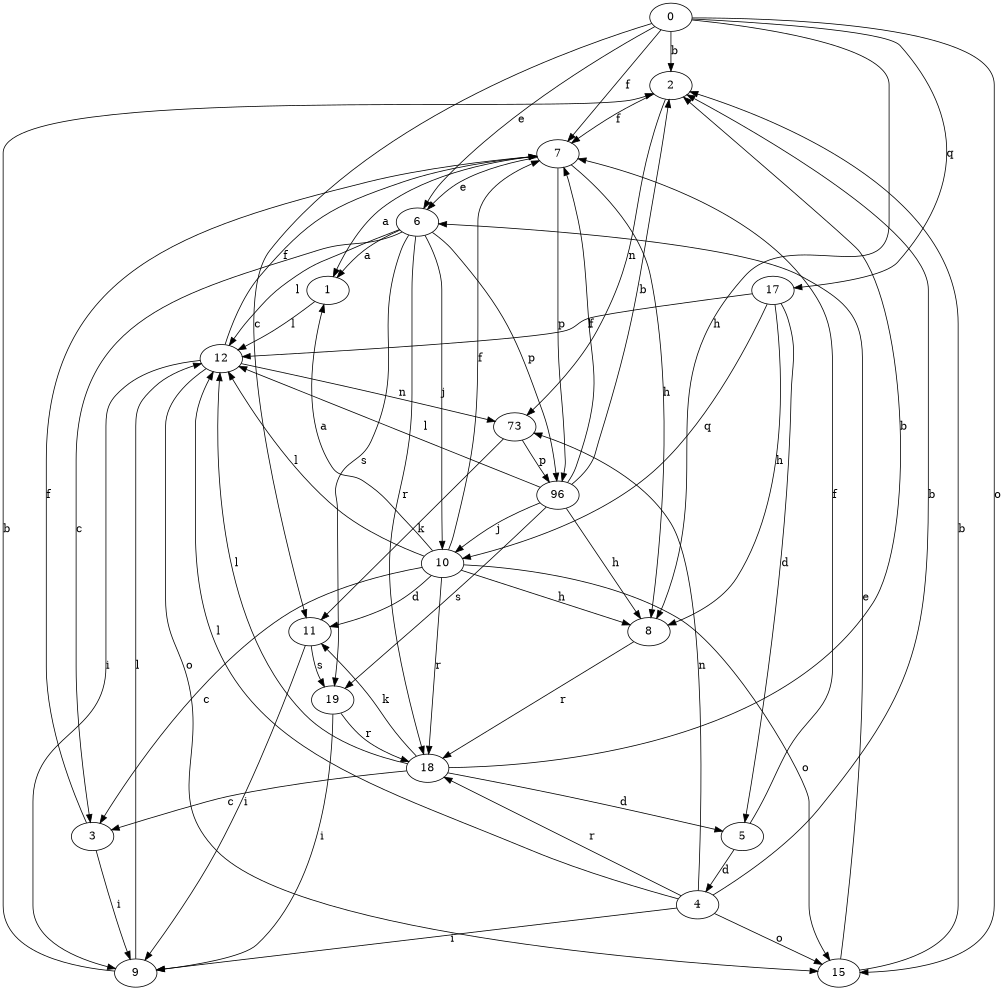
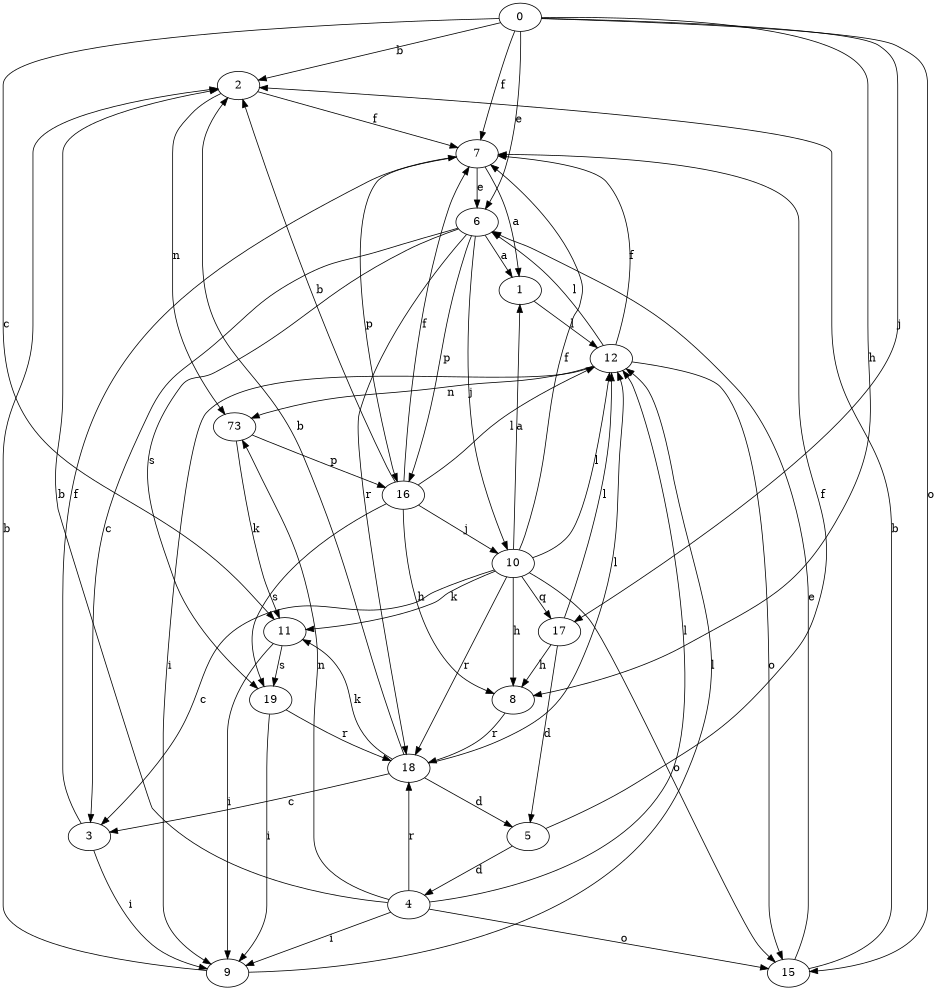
  strict digraph {
    fontname="DejaVu Serif"
    node [fontname="DejaVu Serif"]
    edge [fontname="DejaVu Serif"]
    0
    2
    6
    7
    8
    11
    15
    17
    n9 [label=73]
    1
    12
    3
    18
    10
-   16 [label=96]
+   16
    19
    9
    5
    4
    0 -> 2 [label=b]
    0 -> 6 [label=e]
    0 -> 7 [label=f]
    0 -> 8 [label=h]
    0 -> 11 [label=c]
    0 -> 15 [label=o]
-   0 -> 17 [label=q]
+   0 -> 17 [label=j]
    2 -> 7 [label=f]
    2 -> n9 [label=n]
    6 -> 1 [label=a]
-   6 -> 12 [label=l]
+   12 -> 6 [label=l]
    6 -> 3 [label=c]
    6 -> 18 [label=r]
    6 -> 10 [label=j]
    6 -> 16 [label=p]
    6 -> 19 [label=s]
    7 -> 6 [label=e]
-   7 -> 8 [label=h]
    7 -> 1 [label=a]
    7 -> 16 [label=p]
    8 -> 18 [label=r]
    11 -> 19 [label=s]
    11 -> 9 [label=i]
    15 -> 2 [label=b]
    15 -> 6 [label=e]
    17 -> 8 [label=h]
    17 -> 12 [label=l]
    17 -> 5 [label=d]
    n9 -> 11 [label=k]
    n9 -> 16 [label=p]
    1 -> 12 [label=l]
    12 -> 7 [label=f]
    12 -> 15 [label=o]
    12 -> n9 [label=n]
    12 -> 9 [label=i]
    3 -> 7 [label=f]
    3 -> 9 [label=i]
    18 -> 2 [label=b]
    18 -> 11 [label=k]
    18 -> 12 [label=l]
    18 -> 3 [label=c]
    18 -> 5 [label=d]
    10 -> 7 [label=f]
    10 -> 8 [label=h]
-   10 -> 11 [label=d]
+   10 -> 11 [label=k]
    10 -> 15 [label=o]
-   17 -> 10 [label=q]
+   10 -> 17 [label=q]
    10 -> 1 [label=a]
    10 -> 12 [label=l]
    10 -> 3 [label=c]
    10 -> 18 [label=r]
    16 -> 2 [label=b]
    16 -> 7 [label=f]
    16 -> 8 [label=h]
    16 -> 12 [label=l]
    16 -> 10 [label=j]
    16 -> 19 [label=s]
    19 -> 18 [label=r]
    19 -> 9 [label=i]
    9 -> 2 [label=b]
    9 -> 12 [label=l]
    5 -> 7 [label=f]
    5 -> 4 [label=d]
    4 -> 2 [label=b]
    4 -> 15 [label=o]
    4 -> n9 [label=n]
    4 -> 12 [label=l]
    4 -> 18 [label=r]
    4 -> 9 [label=i]
  }
